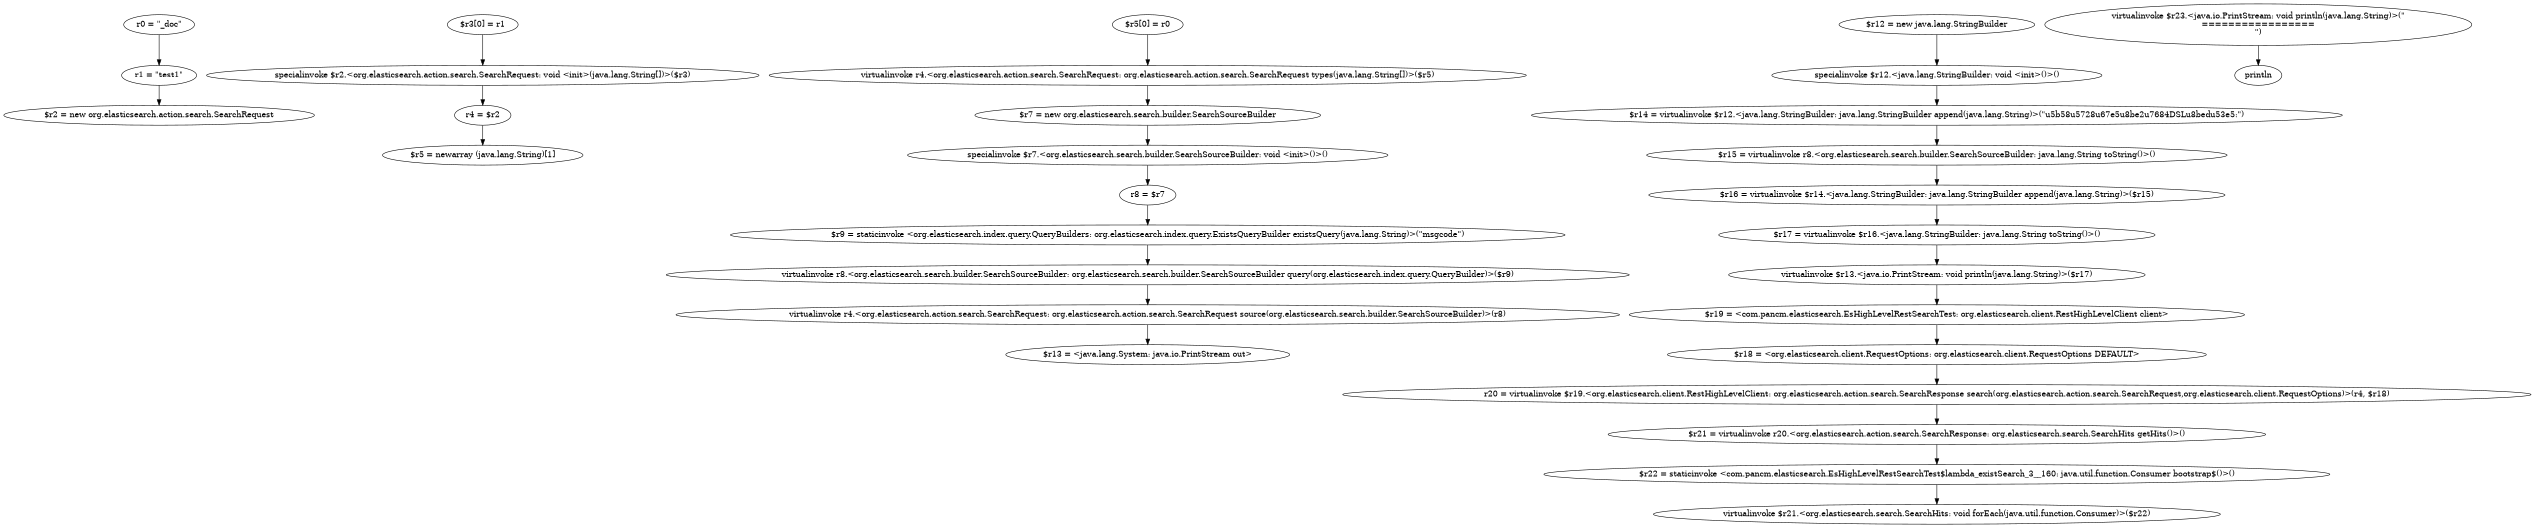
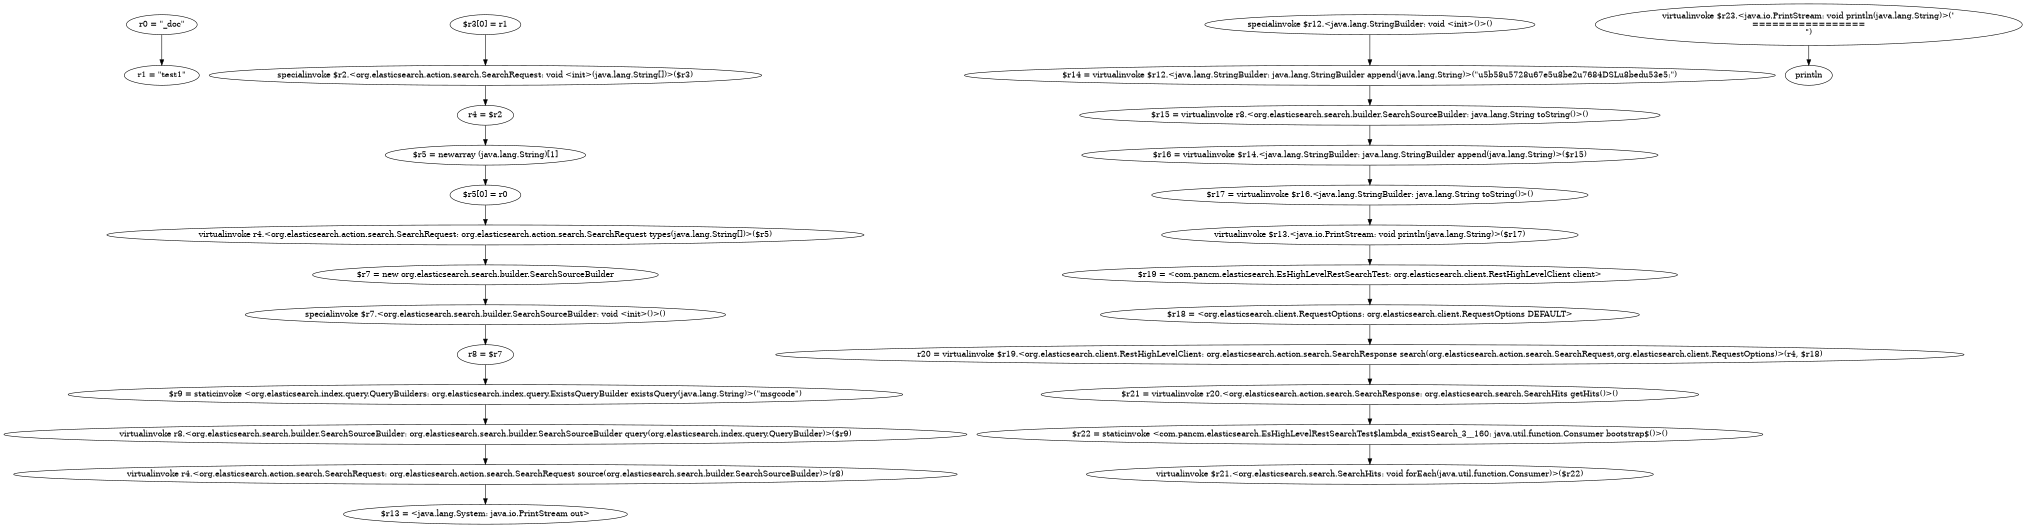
  digraph {
    "r0 = \"_doc\""
    "r1 = \"test1\""
-   "$r2 = new org.elasticsearch.action.search.SearchRequest"
    "$r3[0] = r1"
    "specialinvoke $r2.<org.elasticsearch.action.search.SearchRequest: void <init>(java.lang.String[])>($r3)"
    "r4 = $r2"
    "$r5 = newarray (java.lang.String)[1]"
    "$r5[0] = r0"
    "virtualinvoke r4.<org.elasticsearch.action.search.SearchRequest: org.elasticsearch.action.search.SearchRequest types(java.lang.String[])>($r5)"
    "$r7 = new org.elasticsearch.search.builder.SearchSourceBuilder"
    "specialinvoke $r7.<org.elasticsearch.search.builder.SearchSourceBuilder: void <init>()>()"
    "r8 = $r7"
    "$r9 = staticinvoke <org.elasticsearch.index.query.QueryBuilders: org.elasticsearch.index.query.ExistsQueryBuilder existsQuery(java.lang.String)>(\"msgcode\")"
    "virtualinvoke r8.<org.elasticsearch.search.builder.SearchSourceBuilder: org.elasticsearch.search.builder.SearchSourceBuilder query(org.elasticsearch.index.query.QueryBuilder)>($r9)"
    "virtualinvoke r4.<org.elasticsearch.action.search.SearchRequest: org.elasticsearch.action.search.SearchRequest source(org.elasticsearch.search.builder.SearchSourceBuilder)>(r8)"
    "$r13 = <java.lang.System: java.io.PrintStream out>"
-   "$r12 = new java.lang.StringBuilder"
    "specialinvoke $r12.<java.lang.StringBuilder: void <init>()>()"
    "$r14 = virtualinvoke $r12.<java.lang.StringBuilder: java.lang.StringBuilder append(java.lang.String)>(\"\u5b58\u5728\u67e5\u8be2\u7684DSL\u8bed\u53e5:\")"
    "$r15 = virtualinvoke r8.<org.elasticsearch.search.builder.SearchSourceBuilder: java.lang.String toString()>()"
    "$r16 = virtualinvoke $r14.<java.lang.StringBuilder: java.lang.StringBuilder append(java.lang.String)>($r15)"
    "$r17 = virtualinvoke $r16.<java.lang.StringBuilder: java.lang.String toString()>()"
    "virtualinvoke $r13.<java.io.PrintStream: void println(java.lang.String)>($r17)"
    "$r19 = <com.pancm.elasticsearch.EsHighLevelRestSearchTest: org.elasticsearch.client.RestHighLevelClient client>"
    "$r18 = <org.elasticsearch.client.RequestOptions: org.elasticsearch.client.RequestOptions DEFAULT>"
    "r20 = virtualinvoke $r19.<org.elasticsearch.client.RestHighLevelClient: org.elasticsearch.action.search.SearchResponse search(org.elasticsearch.action.search.SearchRequest,org.elasticsearch.client.RequestOptions)>(r4, $r18)"
    "$r21 = virtualinvoke r20.<org.elasticsearch.action.search.SearchResponse: org.elasticsearch.search.SearchHits getHits()>()"
    "$r22 = staticinvoke <com.pancm.elasticsearch.EsHighLevelRestSearchTest$lambda_existSearch_3__160: java.util.function.Consumer bootstrap$()>()"
    "virtualinvoke $r21.<org.elasticsearch.search.SearchHits: void forEach(java.util.function.Consumer)>($r22)"
    n30 [label=println]
    "virtualinvoke $r23.<java.io.PrintStream: void println(java.lang.String)>(\"\n=================\n\")"
    "r0 = \"_doc\"" -> "r1 = \"test1\""
-   "r1 = \"test1\"" -> "$r2 = new org.elasticsearch.action.search.SearchRequest"
    "$r3[0] = r1" -> "specialinvoke $r2.<org.elasticsearch.action.search.SearchRequest: void <init>(java.lang.String[])>($r3)"
    "specialinvoke $r2.<org.elasticsearch.action.search.SearchRequest: void <init>(java.lang.String[])>($r3)" -> "r4 = $r2"
    "r4 = $r2" -> "$r5 = newarray (java.lang.String)[1]"
+   "$r5 = newarray (java.lang.String)[1]" -> "$r5[0] = r0"
    "$r5[0] = r0" -> "virtualinvoke r4.<org.elasticsearch.action.search.SearchRequest: org.elasticsearch.action.search.SearchRequest types(java.lang.String[])>($r5)"
    "virtualinvoke r4.<org.elasticsearch.action.search.SearchRequest: org.elasticsearch.action.search.SearchRequest types(java.lang.String[])>($r5)" -> "$r7 = new org.elasticsearch.search.builder.SearchSourceBuilder"
    "$r7 = new org.elasticsearch.search.builder.SearchSourceBuilder" -> "specialinvoke $r7.<org.elasticsearch.search.builder.SearchSourceBuilder: void <init>()>()"
    "specialinvoke $r7.<org.elasticsearch.search.builder.SearchSourceBuilder: void <init>()>()" -> "r8 = $r7"
    "r8 = $r7" -> "$r9 = staticinvoke <org.elasticsearch.index.query.QueryBuilders: org.elasticsearch.index.query.ExistsQueryBuilder existsQuery(java.lang.String)>(\"msgcode\")"
    "$r9 = staticinvoke <org.elasticsearch.index.query.QueryBuilders: org.elasticsearch.index.query.ExistsQueryBuilder existsQuery(java.lang.String)>(\"msgcode\")" -> "virtualinvoke r8.<org.elasticsearch.search.builder.SearchSourceBuilder: org.elasticsearch.search.builder.SearchSourceBuilder query(org.elasticsearch.index.query.QueryBuilder)>($r9)"
    "virtualinvoke r8.<org.elasticsearch.search.builder.SearchSourceBuilder: org.elasticsearch.search.builder.SearchSourceBuilder query(org.elasticsearch.index.query.QueryBuilder)>($r9)" -> "virtualinvoke r4.<org.elasticsearch.action.search.SearchRequest: org.elasticsearch.action.search.SearchRequest source(org.elasticsearch.search.builder.SearchSourceBuilder)>(r8)"
    "virtualinvoke r4.<org.elasticsearch.action.search.SearchRequest: org.elasticsearch.action.search.SearchRequest source(org.elasticsearch.search.builder.SearchSourceBuilder)>(r8)" -> "$r13 = <java.lang.System: java.io.PrintStream out>"
-   "$r12 = new java.lang.StringBuilder" -> "specialinvoke $r12.<java.lang.StringBuilder: void <init>()>()"
    "specialinvoke $r12.<java.lang.StringBuilder: void <init>()>()" -> "$r14 = virtualinvoke $r12.<java.lang.StringBuilder: java.lang.StringBuilder append(java.lang.String)>(\"\u5b58\u5728\u67e5\u8be2\u7684DSL\u8bed\u53e5:\")"
    "$r14 = virtualinvoke $r12.<java.lang.StringBuilder: java.lang.StringBuilder append(java.lang.String)>(\"\u5b58\u5728\u67e5\u8be2\u7684DSL\u8bed\u53e5:\")" -> "$r15 = virtualinvoke r8.<org.elasticsearch.search.builder.SearchSourceBuilder: java.lang.String toString()>()"
    "$r15 = virtualinvoke r8.<org.elasticsearch.search.builder.SearchSourceBuilder: java.lang.String toString()>()" -> "$r16 = virtualinvoke $r14.<java.lang.StringBuilder: java.lang.StringBuilder append(java.lang.String)>($r15)"
    "$r16 = virtualinvoke $r14.<java.lang.StringBuilder: java.lang.StringBuilder append(java.lang.String)>($r15)" -> "$r17 = virtualinvoke $r16.<java.lang.StringBuilder: java.lang.String toString()>()"
    "$r17 = virtualinvoke $r16.<java.lang.StringBuilder: java.lang.String toString()>()" -> "virtualinvoke $r13.<java.io.PrintStream: void println(java.lang.String)>($r17)"
    "virtualinvoke $r13.<java.io.PrintStream: void println(java.lang.String)>($r17)" -> "$r19 = <com.pancm.elasticsearch.EsHighLevelRestSearchTest: org.elasticsearch.client.RestHighLevelClient client>"
    "$r19 = <com.pancm.elasticsearch.EsHighLevelRestSearchTest: org.elasticsearch.client.RestHighLevelClient client>" -> "$r18 = <org.elasticsearch.client.RequestOptions: org.elasticsearch.client.RequestOptions DEFAULT>"
    "$r18 = <org.elasticsearch.client.RequestOptions: org.elasticsearch.client.RequestOptions DEFAULT>" -> "r20 = virtualinvoke $r19.<org.elasticsearch.client.RestHighLevelClient: org.elasticsearch.action.search.SearchResponse search(org.elasticsearch.action.search.SearchRequest,org.elasticsearch.client.RequestOptions)>(r4, $r18)"
    "r20 = virtualinvoke $r19.<org.elasticsearch.client.RestHighLevelClient: org.elasticsearch.action.search.SearchResponse search(org.elasticsearch.action.search.SearchRequest,org.elasticsearch.client.RequestOptions)>(r4, $r18)" -> "$r21 = virtualinvoke r20.<org.elasticsearch.action.search.SearchResponse: org.elasticsearch.search.SearchHits getHits()>()"
    "$r21 = virtualinvoke r20.<org.elasticsearch.action.search.SearchResponse: org.elasticsearch.search.SearchHits getHits()>()" -> "$r22 = staticinvoke <com.pancm.elasticsearch.EsHighLevelRestSearchTest$lambda_existSearch_3__160: java.util.function.Consumer bootstrap$()>()"
    "$r22 = staticinvoke <com.pancm.elasticsearch.EsHighLevelRestSearchTest$lambda_existSearch_3__160: java.util.function.Consumer bootstrap$()>()" -> "virtualinvoke $r21.<org.elasticsearch.search.SearchHits: void forEach(java.util.function.Consumer)>($r22)"
    "virtualinvoke $r23.<java.io.PrintStream: void println(java.lang.String)>(\"\n=================\n\")" -> n30
  }
